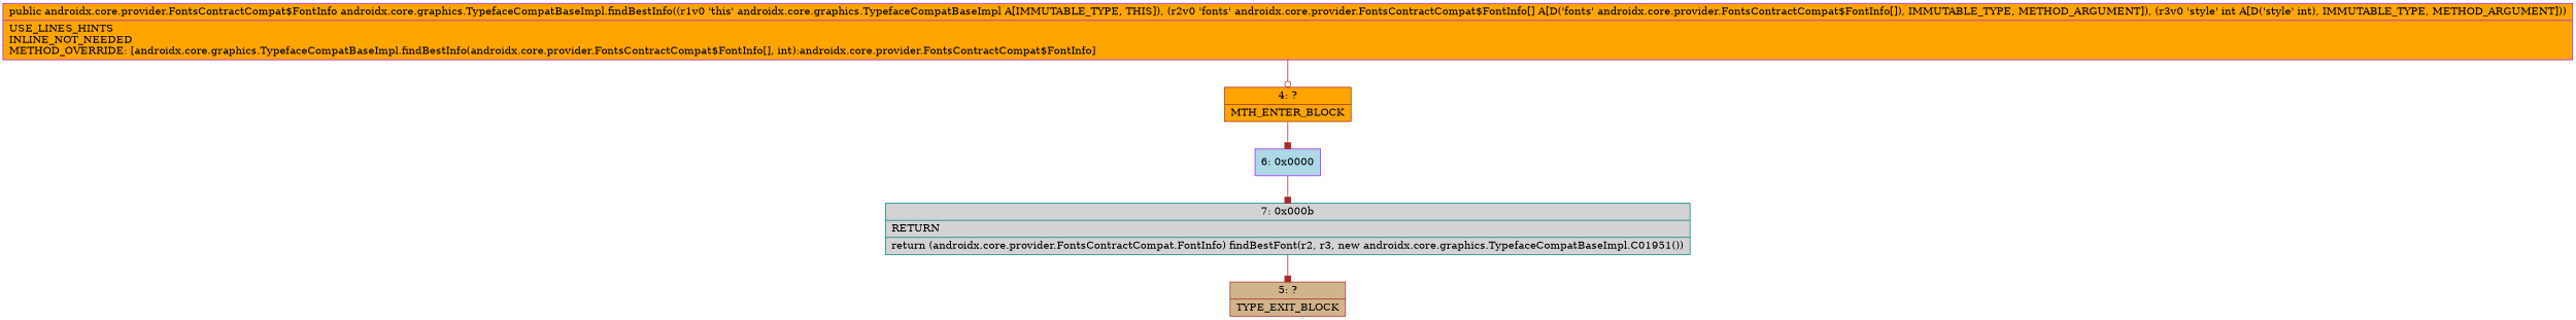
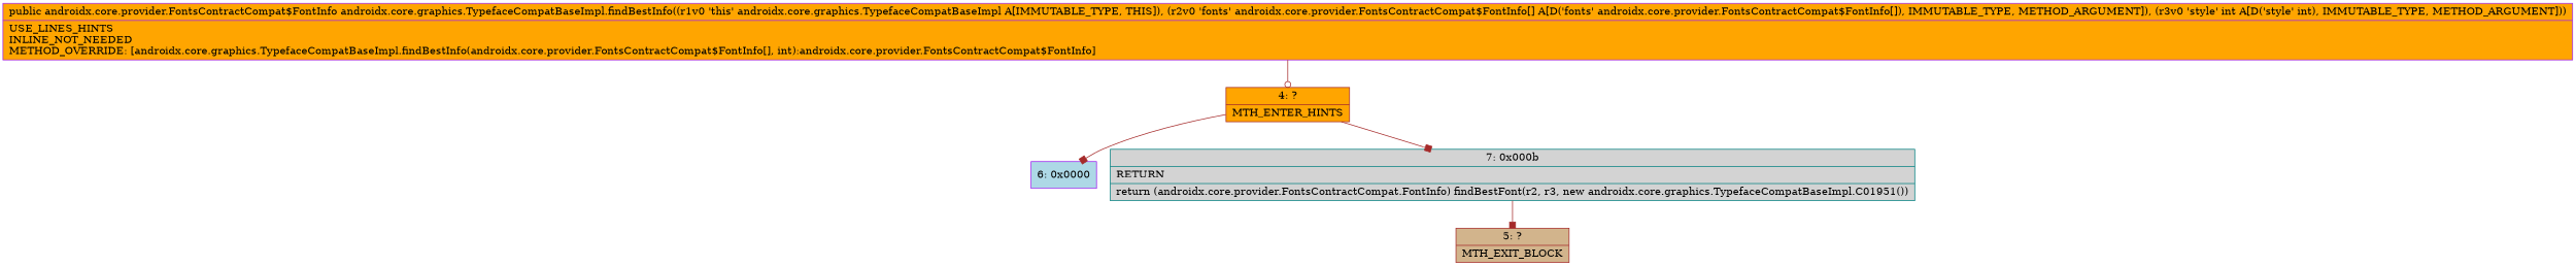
  digraph {
    node [color=brown fillcolor=orange shape=record style=filled]
    edge [arrowhead=box color=brown]
-   n1 [label="{4\:\ ?|MTH_ENTER_BLOCK\l}"]
+   n1 [label="{4\:\ ?|MTH_ENTER_HINTS\l}"]
    n2 [color=purple fillcolor=lightblue label="{6\:\ 0x0000}"]
    n3 [color=teal fillcolor=lightgrey label="{7\:\ 0x000b|RETURN\l|return (androidx.core.provider.FontsContractCompat.FontInfo) findBestFont(r2, r3, new androidx.core.graphics.TypefaceCompatBaseImpl.C01951())\l}"]
-   n4 [fillcolor=tan label="{5\:\ ?|TYPE_EXIT_BLOCK\l}"]
+   n4 [fillcolor=tan label="{5\:\ ?|MTH_EXIT_BLOCK\l}"]
    n5 [color=purple label="{public androidx.core.provider.FontsContractCompat$FontInfo androidx.core.graphics.TypefaceCompatBaseImpl.findBestInfo((r1v0 'this' androidx.core.graphics.TypefaceCompatBaseImpl A[IMMUTABLE_TYPE, THIS]), (r2v0 'fonts' androidx.core.provider.FontsContractCompat$FontInfo[] A[D('fonts' androidx.core.provider.FontsContractCompat$FontInfo[]), IMMUTABLE_TYPE, METHOD_ARGUMENT]), (r3v0 'style' int A[D('style' int), IMMUTABLE_TYPE, METHOD_ARGUMENT]))  | USE_LINES_HINTS\lINLINE_NOT_NEEDED\lMETHOD_OVERRIDE: [androidx.core.graphics.TypefaceCompatBaseImpl.findBestInfo(androidx.core.provider.FontsContractCompat$FontInfo[], int):androidx.core.provider.FontsContractCompat$FontInfo]\l}"]
    n1 -> n2
-   n2 -> n3
+   n1 -> n3
    n3 -> n4
    n5 -> n1 [arrowhead=odot]
  }
